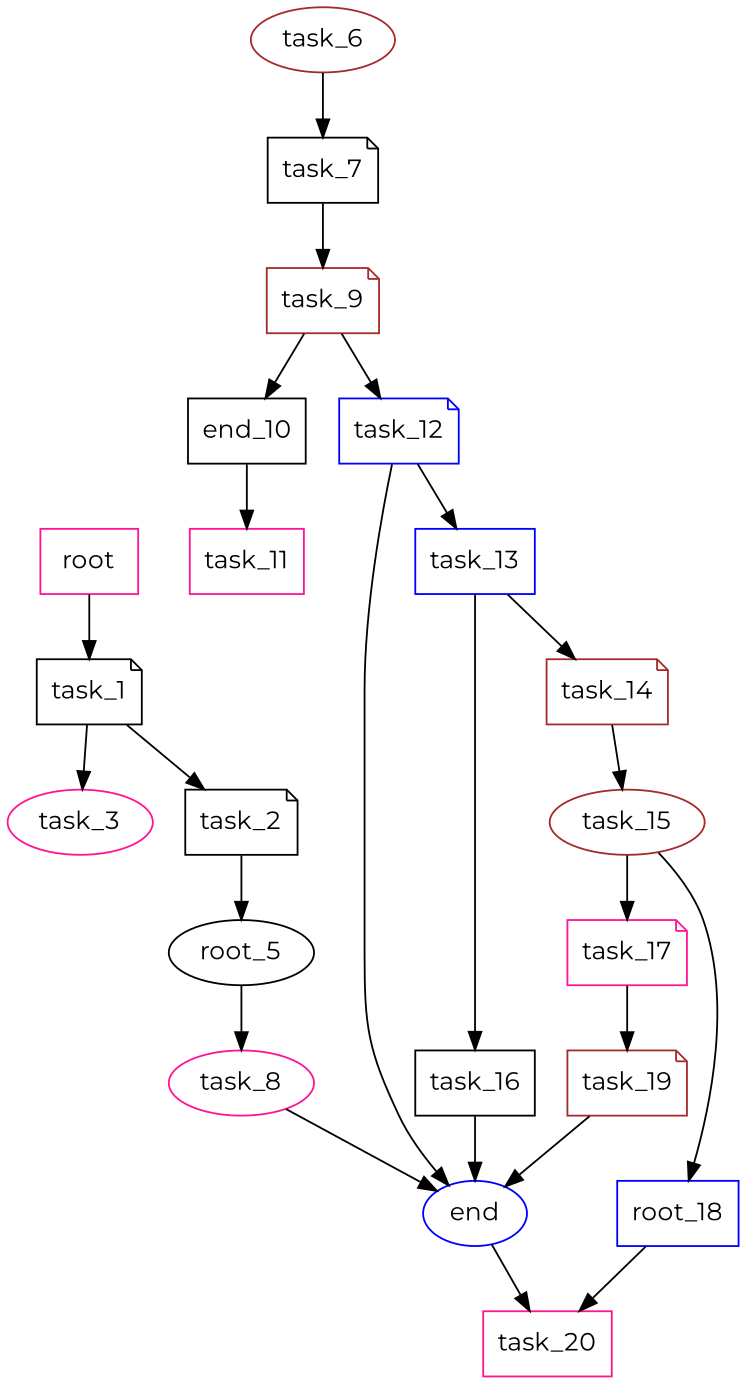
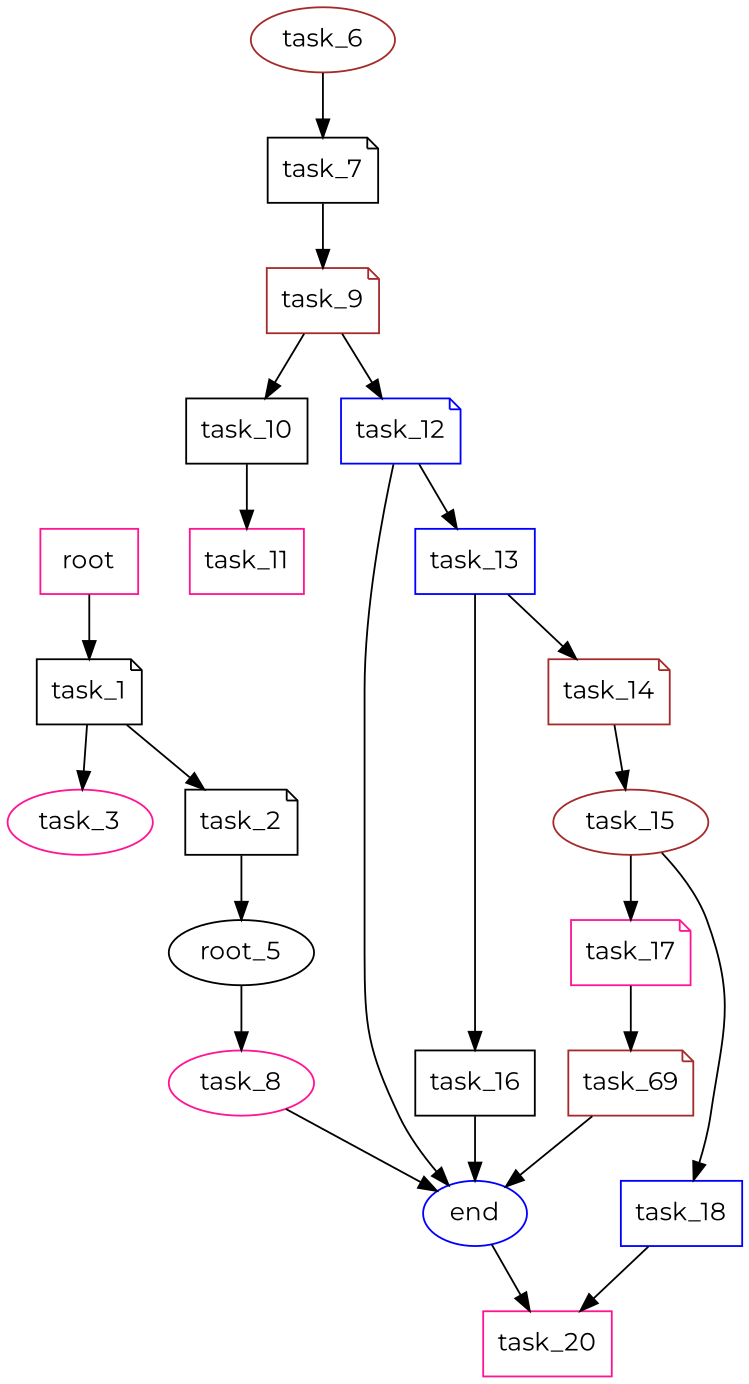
  digraph {
    fontname=Montserrat
    node [color=deeppink fontname=Montserrat shape=note]
    edge [fontname=Montserrat]
    root [shape=box]
    task_1 [color=black]
    task_2 [color=black]
    task_3 [shape=ellipse]
    n5 [color=black label=root_5 shape=ellipse]
    task_8 [shape=ellipse]
    task_6 [color=brown shape=ellipse]
    task_7 [color=black]
    end [color=blue shape=ellipse]
    task_9 [color=brown]
-   task_10 [color=black shape=box label=end_10]
+   task_10 [color=black shape=box]
    task_12 [color=blue]
    task_20 [shape=box]
    task_11 [shape=box]
    task_13 [color=blue shape=box]
    task_14 [color=brown]
    task_16 [color=black shape=box]
    task_15 [color=brown shape=ellipse]
    task_17
-   task_18 [color=blue shape=box label=root_18]
-   task_19 [color=brown]
+   task_18 [color=blue shape=box]
+   task_19 [color=brown label=task_69]
    root -> task_1
    task_1 -> task_2
    task_1 -> task_3
    task_2 -> n5
    n5 -> task_8
    task_8 -> end
    task_6 -> task_7
    task_7 -> task_9
    end -> task_20
    task_9 -> task_10
    task_9 -> task_12
    task_10 -> task_11
    task_12 -> end
    task_12 -> task_13
    task_13 -> task_14
    task_13 -> task_16
    task_14 -> task_15
    task_16 -> end
    task_15 -> task_17
    task_15 -> task_18
    task_17 -> task_19
    task_18 -> task_20
    task_19 -> end
  }
